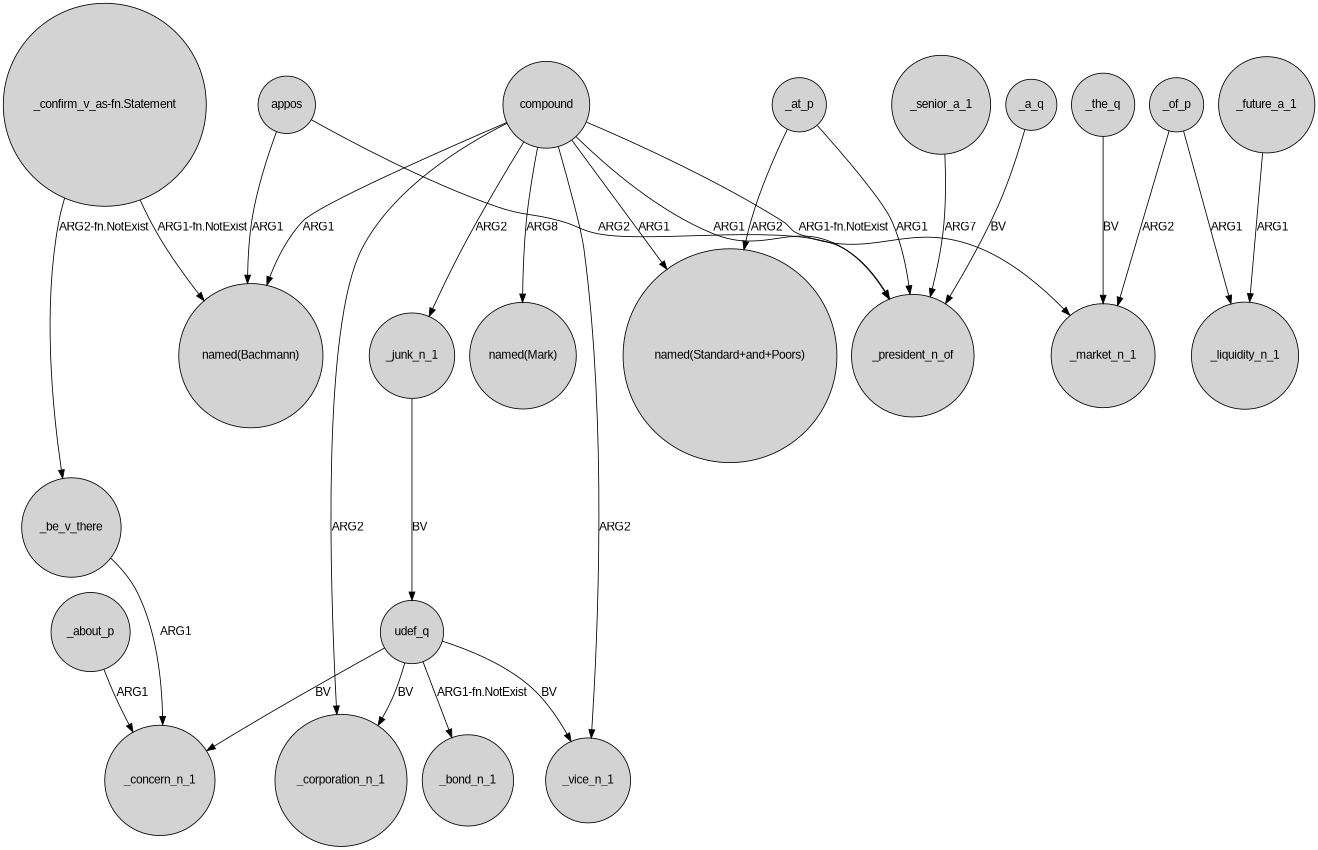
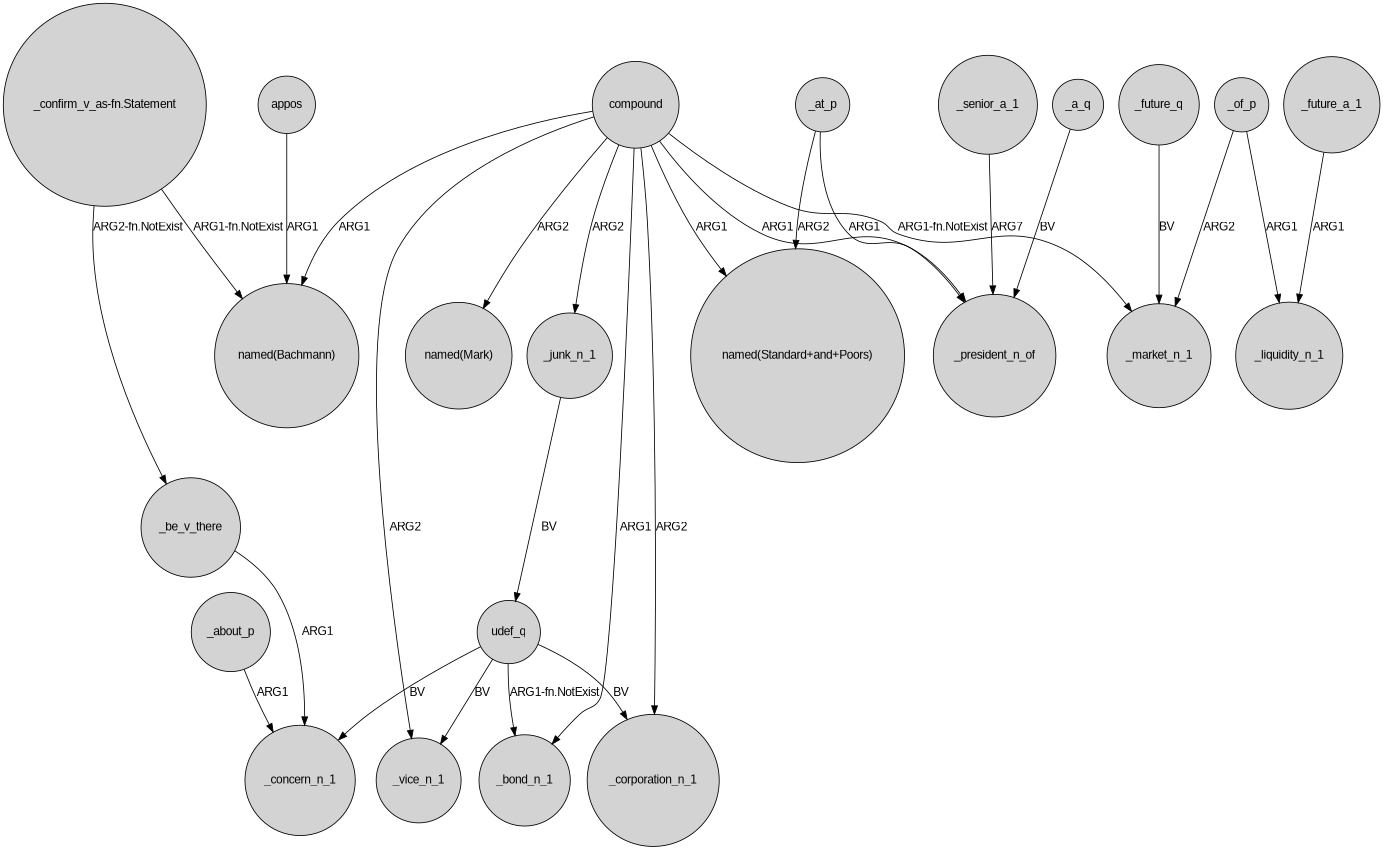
  digraph {
    fontname="Liberation Sans"
    node [fontname="Liberation Sans" shape=circle style=filled]
    edge [fontname="Liberation Sans"]
    compound
    "named(Bachmann)"
    _vice_n_1
    _bond_n_1
    _corporation_n_1
    "named(Mark)"
    _junk_n_1
    _president_n_of
    "named(Standard+and+Poors)"
    _market_n_1
    udef_q
    _about_p
    _concern_n_1
    "_confirm_v_as-fn.Statement"
    _be_v_there
    _senior_a_1
    _future_a_1
    _liquidity_n_1
    _of_p
    appos
    _at_p
    _a_q
-   _the_q
+   _the_q [label=_future_q]
    compound -> "named(Bachmann)" [label=ARG1]
    compound -> _vice_n_1 [label=ARG2]
+   compound -> _bond_n_1 [label=ARG1]
    compound -> _corporation_n_1 [label=ARG2]
-   compound -> "named(Mark)" [label=ARG8]
+   compound -> "named(Mark)" [label=ARG2]
    compound -> _junk_n_1 [label=ARG2]
    compound -> _president_n_of [label=ARG1]
    compound -> "named(Standard+and+Poors)" [label=ARG1]
    compound -> _market_n_1 [label="ARG1-fn.NotExist"]
    _junk_n_1 -> udef_q [label=BV]
    udef_q -> _vice_n_1 [label=BV]
    udef_q -> _bond_n_1 [label="ARG1-fn.NotExist"]
    udef_q -> _corporation_n_1 [label=BV]
    udef_q -> _concern_n_1 [label=BV]
    _about_p -> _concern_n_1 [label=ARG1]
    "_confirm_v_as-fn.Statement" -> "named(Bachmann)" [label="ARG1-fn.NotExist"]
    "_confirm_v_as-fn.Statement" -> _be_v_there [label="ARG2-fn.NotExist"]
    _be_v_there -> _concern_n_1 [label=ARG1]
    _senior_a_1 -> _president_n_of [label=ARG7]
    _future_a_1 -> _liquidity_n_1 [label=ARG1]
    _of_p -> _market_n_1 [label=ARG2]
    _of_p -> _liquidity_n_1 [label=ARG1]
    appos -> "named(Bachmann)" [label=ARG1]
-   appos -> _president_n_of [label=ARG2]
    _at_p -> _president_n_of [label=ARG1]
    _at_p -> "named(Standard+and+Poors)" [label=ARG2]
    _a_q -> _president_n_of [label=BV]
    _the_q -> _market_n_1 [label=BV]
  }
